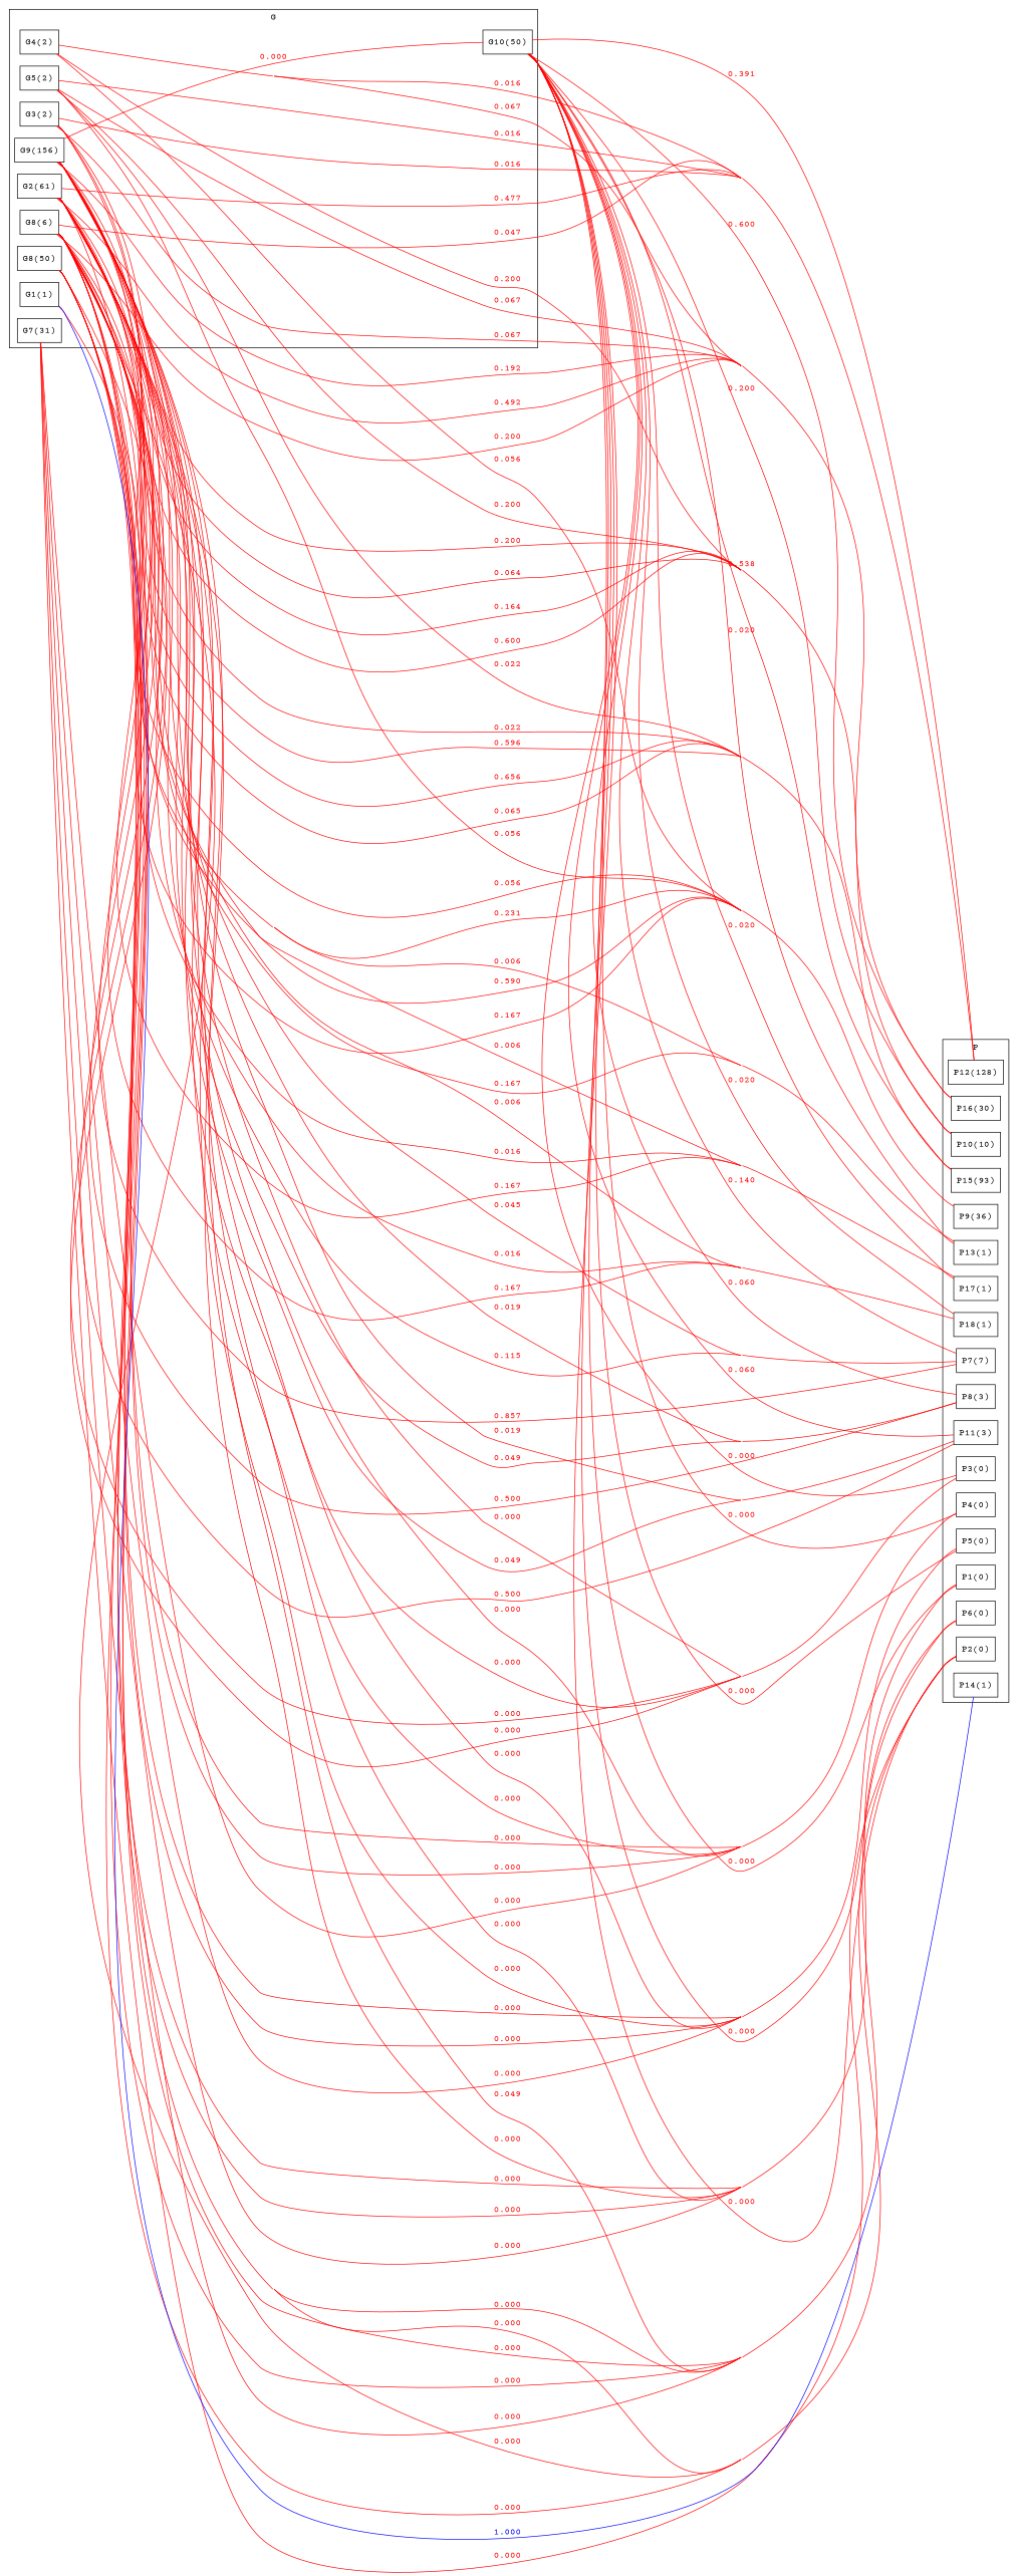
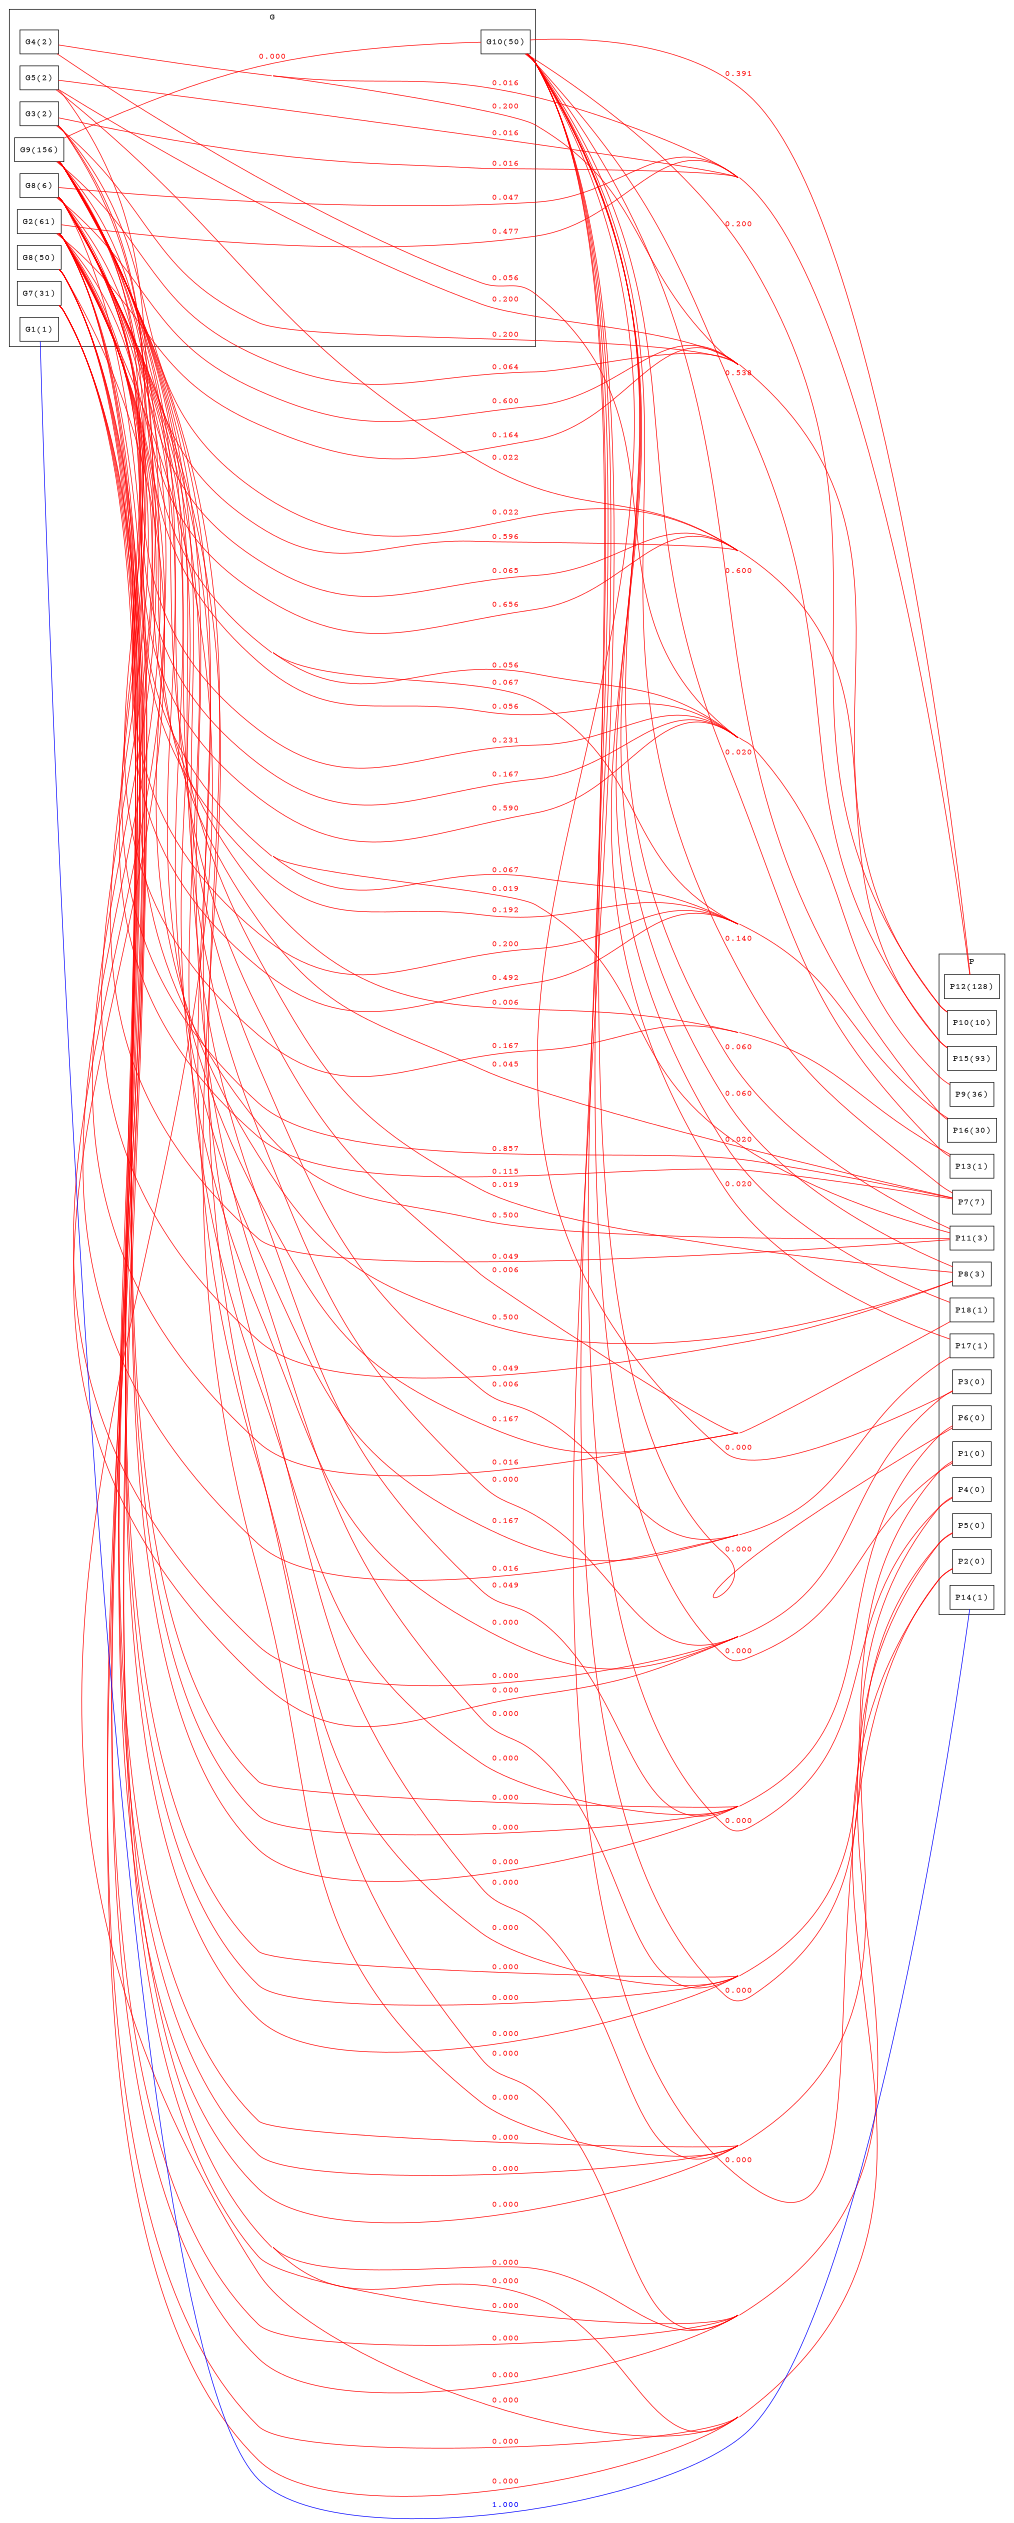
  strict graph {
    concentrate=true
    fontname="Courier Prime"
    rankdir=LR
    ranksep="8 equally"
    splines=true
    node [fontname="Courier Prime" shape=rectangle]
    edge [color=red fontcolor=red fontname="Courier Prime"]
    n1 [label="G1(1)"]
    n2 [label="G2(61)"]
    n3 [label="G3(2)"]
    n4 [label="G4(2)"]
    n5 [label="G5(2)"]
    n6 [label="G8(50)"]
    n7 [label="G7(31)"]
    n8 [label="G8(6)"]
    n9 [label="G9(156)"]
    n10 [label="G10(50)"]
    n11 [label="P1(0)"]
    n12 [label="P2(0)"]
    n13 [label="P3(0)"]
    n14 [label="P4(0)"]
    n15 [label="P5(0)"]
    n16 [label="P6(0)"]
    n17 [label="P7(7)"]
    n18 [label="P8(3)"]
    n19 [label="P9(36)"]
    n20 [label="P10(10)"]
    n21 [label="P11(3)"]
    n22 [label="P12(128)"]
    n23 [label="P13(1)"]
    n24 [label="P14(1)"]
    n25 [label="P15(93)"]
    n26 [label="P16(30)"]
    n27 [label="P17(1)"]
    n28 [label="P18(1)"]
    subgraph cluster_1 {
      color=black
      label=G
      rank=same
      n1
      n2
      n3
      n4
      n5
      n6
      n7
      n8
      n9
      n10
    }
    subgraph cluster_2 {
      color=black
      label=P
      rank=same
      n11
      n12
      n13
      n14
      n15
      n16
      n17
      n18
      n19
      n20
      n21
      n22
      n23
      n24
      n25
      n26
      n27
      n28
    }
    n2 -- n11 [label=0.000]
    n2 -- n12 [label=0.000]
    n2 -- n13 [label=0.000]
    n2 -- n14 [label=0.000]
    n2 -- n15 [label=0.000]
    n2 -- n16 [label=0.000]
    n2 -- n17 [label=0.115]
    n2 -- n18 [label=0.049]
    n2 -- n19 [label=0.590]
    n2 -- n20 [label=0.164]
    n2 -- n21 [label=0.049]
    n2 -- n22 [label=0.477]
    n2 -- n25 [label=0.656]
    n2 -- n26 [label=0.492]
    n2 -- n27 [label=0.016]
    n2 -- n28 [label=0.016]
    n3 -- n19 [label=0.056]
    n3 -- n20 [label=0.200]
    n3 -- n22 [label=0.016]
    n3 -- n25 [label=0.022]
    n3 -- n26 [label=0.067]
    n4 -- n19 [label=0.056]
    n4 -- n20 [label=0.200]
    n4 -- n22 [label=0.016]
-   n4 -- n26 [label=0.067]
    n5 -- n19 [label=0.056]
    n5 -- n20 [label=0.200]
    n5 -- n22 [label=0.016]
    n5 -- n25 [label=0.022]
    n5 -- n26 [label=0.067]
    n6 -- n11 [label=0.000]
    n6 -- n12 [label=0.000]
    n6 -- n13 [label=0.000]
    n6 -- n14 [label=0.000]
    n6 -- n15 [label=0.000]
    n6 -- n16 [label=0.000]
    n7 -- n11 [label=0.000]
    n7 -- n12 [label=0.000]
    n7 -- n14 [label=0.000]
    n7 -- n15 [label=0.000]
    n7 -- n16 [label=0.000]
    n8 -- n11 [label=0.000]
    n8 -- n12 [label=0.000]
    n8 -- n13 [label=0.000]
    n8 -- n14 [label=0.000]
    n8 -- n15 [label=0.000]
    n8 -- n16 [label=0.000]
-   n1 -- n19 [label=0.167]
+   n8 -- n19 [label=0.167]
    n8 -- n20 [label=0.600]
    n8 -- n22 [label=0.047]
    n8 -- n23 [label=0.167]
    n8 -- n25 [label=0.065]
    n8 -- n26 [label=0.200]
    n8 -- n27 [label=0.167]
    n8 -- n28 [label=0.167]
    n9 -- n10 [label=0.000]
    n9 -- n11 [label=0.000]
    n9 -- n13 [label=0.000]
    n9 -- n14 [label=0.000]
    n9 -- n15 [label=0.000]
    n9 -- n16 [label=0.049]
    n9 -- n17 [label=0.045]
    n9 -- n18 [label=0.019]
    n9 -- n19 [label=0.231]
    n9 -- n20 [label=0.064]
-   n9 -- n21 [label=0.019]
+   n3 -- n21 [label=0.019]
    n9 -- n23 [label=0.006]
    n9 -- n25 [label=0.596]
    n9 -- n26 [label=0.192]
    n9 -- n27 [label=0.006]
    n9 -- n28 [label=0.006]
    n10 -- n11 [label=0.000]
    n10 -- n12 [label=0.000]
    n10 -- n13 [label=0.000]
    n10 -- n14 [label=0.000]
    n10 -- n15 [label=0.000]
    n10 -- n16 [label=0.000]
    n10 -- n17 [label=0.140]
    n10 -- n18 [label=0.060]
    n10 -- n20 [label=0.200]
    n10 -- n21 [label=0.060]
    n10 -- n22 [label=0.391]
    n10 -- n23 [label=0.020]
    n10 -- n25 [label=0.538]
    n10 -- n26 [label=0.600]
    n10 -- n27 [label=0.020]
    n10 -- n28 [label=0.020]
    n17 -- n8 [dir=none label=0.857]
    n18 -- n8 [dir=none label=0.500]
    n21 -- n8 [dir=none label=0.500]
    n24 -- n1 [color=blue dir=none fontcolor=blue label=1.000]
  }
